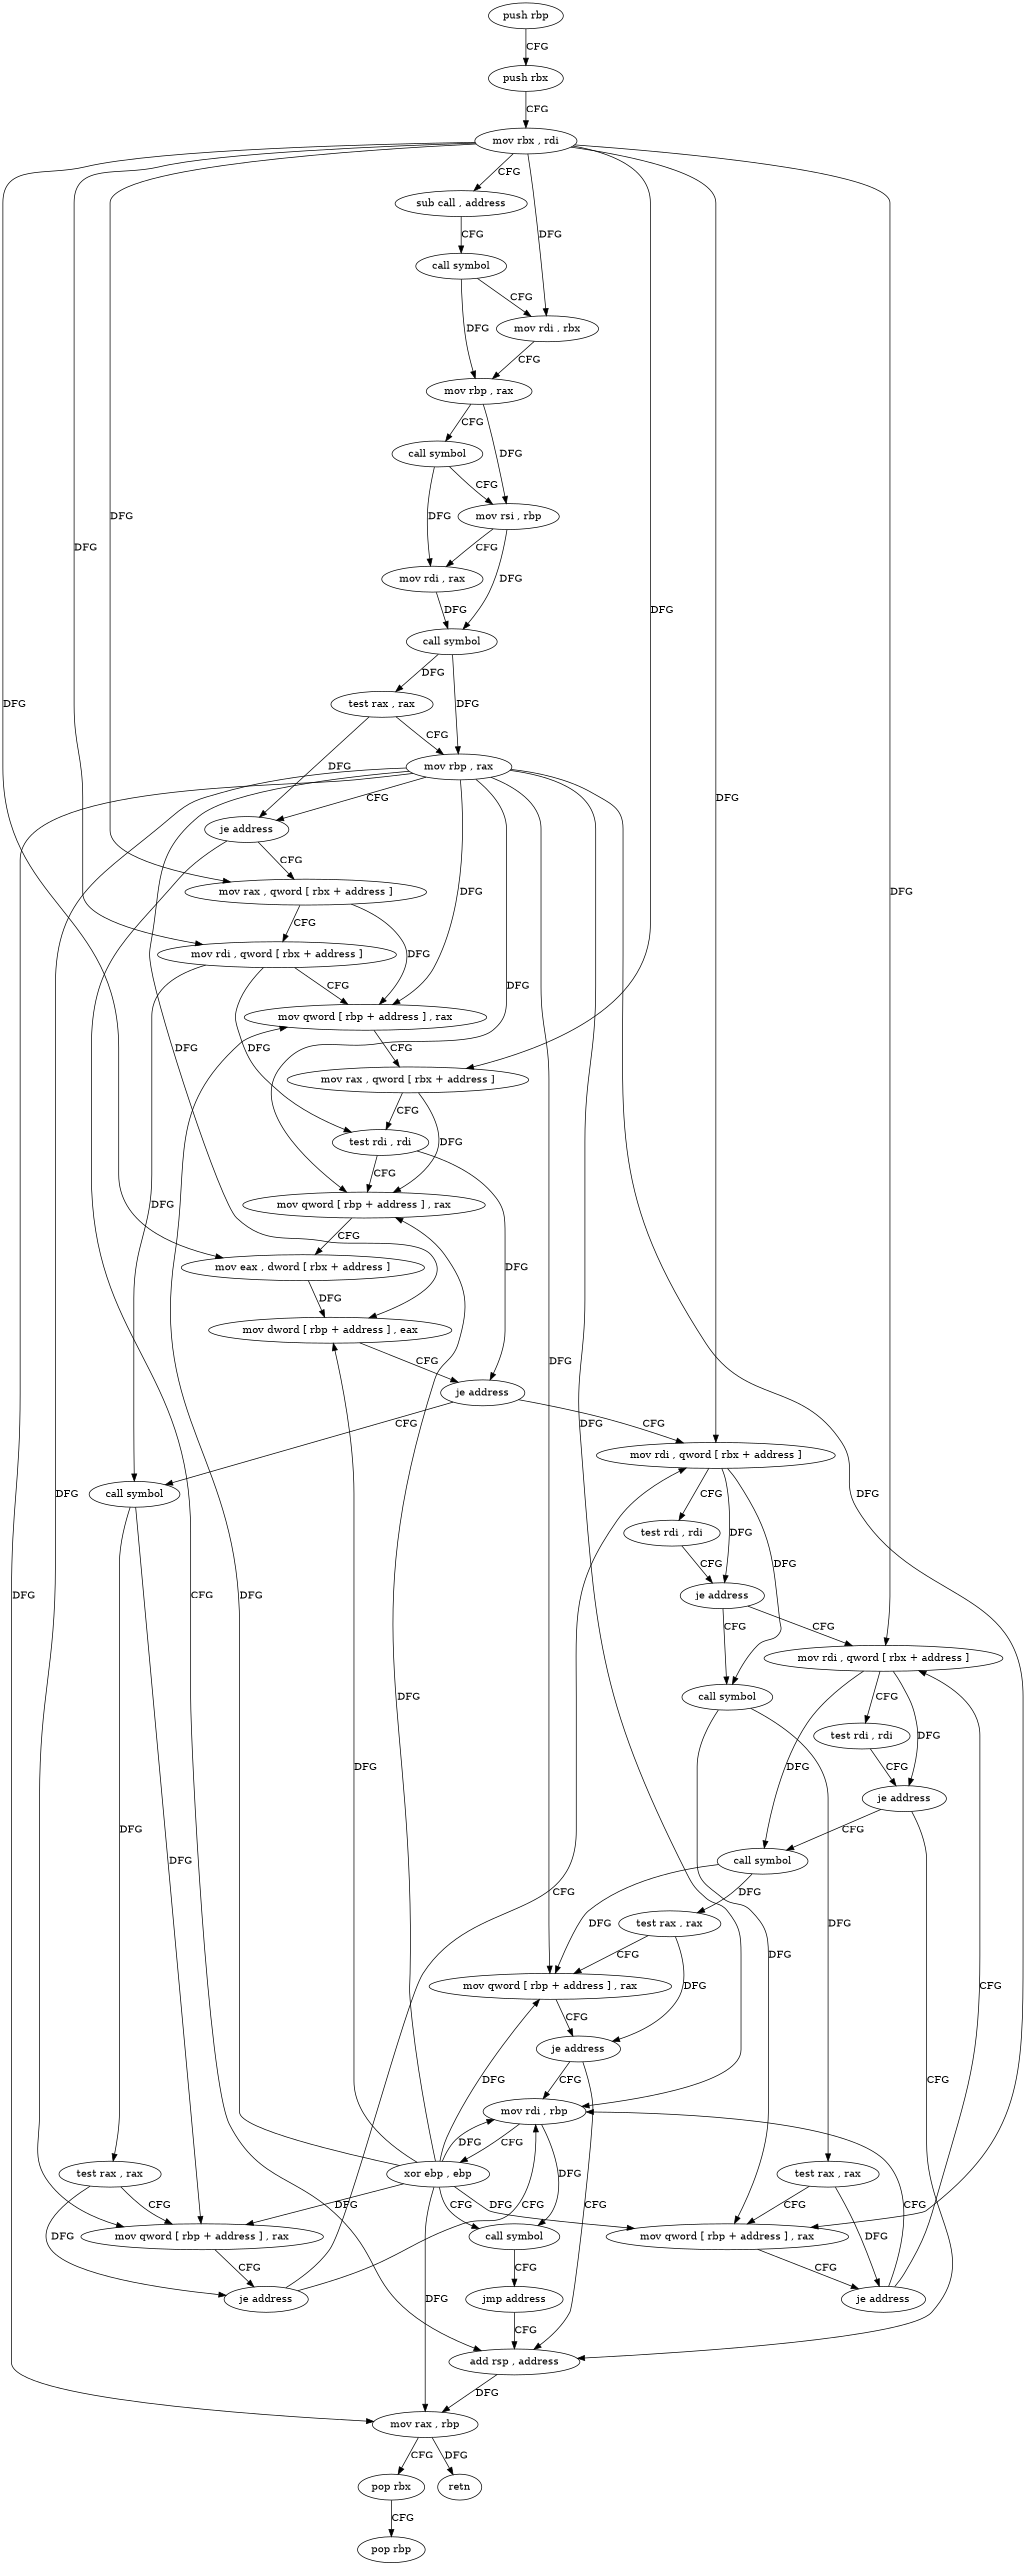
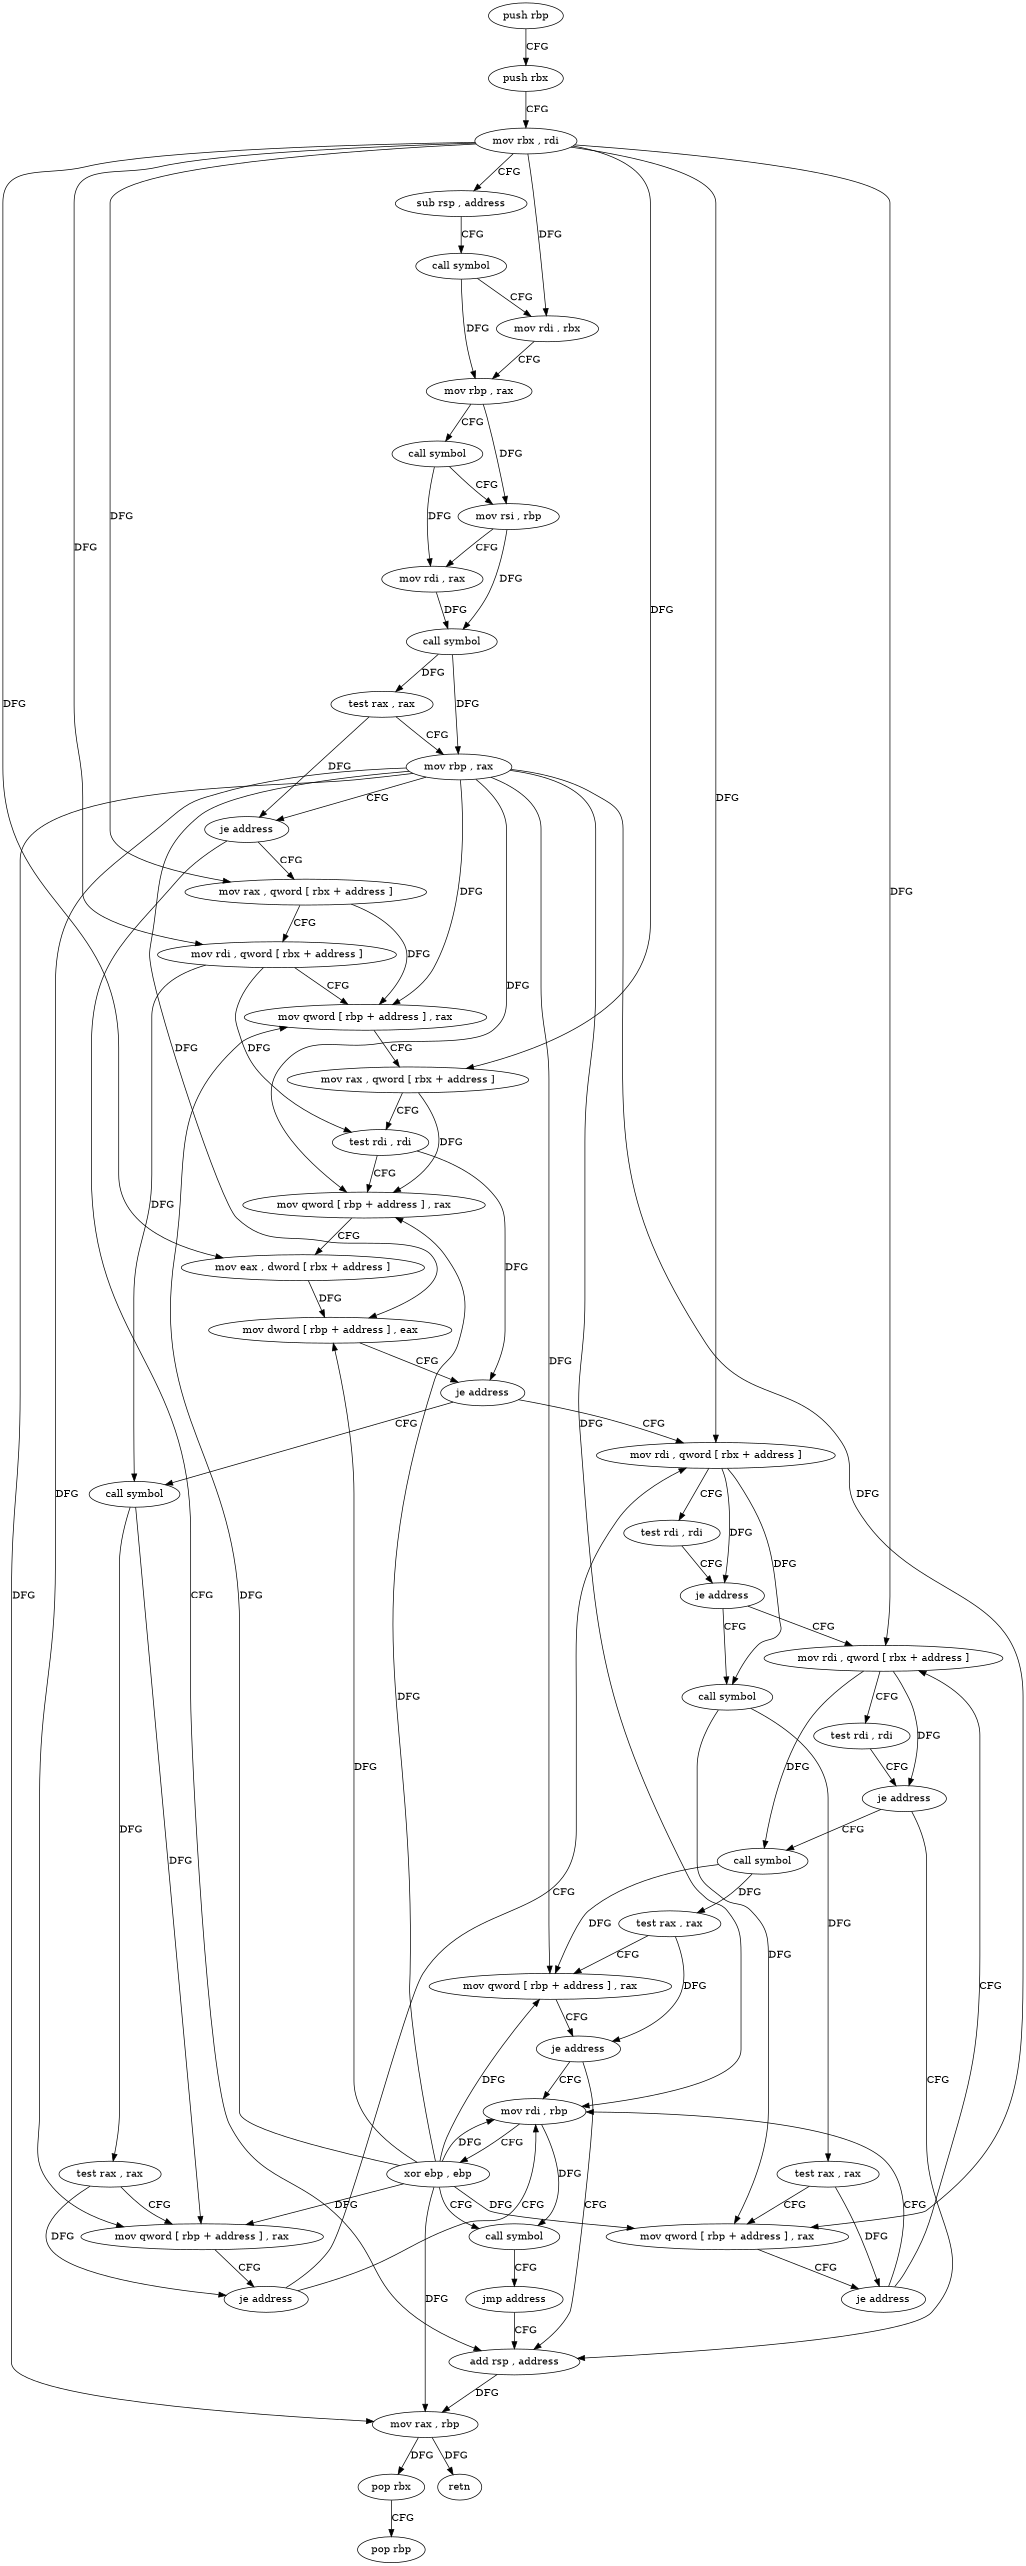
  digraph {
    n1 [label="push rbp"]
    n2 [label="push rbx"]
    n3 [label="mov rbx , rdi"]
-   n4 [label="sub call , address"]
+   n4 [label="sub rsp , address"]
    n5 [label="mov rdi , rbx"]
    n6 [label="mov rax , qword [ rbx + address ]"]
    n7 [label="mov rdi , qword [ rbx + address ]"]
    n8 [label="mov rax , qword [ rbx + address ]"]
    n9 [label="mov eax , dword [ rbx + address ]"]
    n10 [label="mov rdi , qword [ rbx + address ]"]
    n11 [label="mov rdi , qword [ rbx + address ]"]
    n12 [label="call symbol"]
    n13 [label="mov rbp , rax"]
    n14 [label="mov qword [ rbp + address ] , rax"]
    n15 [label="test rdi , rdi"]
    n16 [label="call symbol"]
    n17 [label="mov qword [ rbp + address ] , rax"]
    n18 [label="mov dword [ rbp + address ] , eax"]
    n19 [label="test rdi , rdi"]
    n20 [label="je address"]
    n21 [label="call symbol"]
    n22 [label="test rdi , rdi"]
    n23 [label="je address"]
    n24 [label="call symbol"]
    n25 [label="call symbol"]
    n26 [label="mov rsi , rbp"]
    n27 [label="mov rdi , rax"]
    n28 [label="call symbol"]
    n29 [label="test rax , rax"]
    n30 [label="mov rbp , rax"]
    n31 [label="je address"]
    n32 [label="mov rax , rbp"]
    n33 [label="mov qword [ rbp + address ] , rax"]
    n34 [label="mov rdi , rbp"]
    n35 [label="mov qword [ rbp + address ] , rax"]
    n36 [label="mov qword [ rbp + address ] , rax"]
    n37 [label="add rsp , address"]
    n38 [label="pop rbx"]
    n39 [label=retn]
    n40 [label="je address"]
    n41 [label="je address"]
    n42 [label="xor ebp , ebp"]
    n43 [label="call symbol"]
    n44 [label="je address"]
    n45 [label="je address"]
    n46 [label="pop rbp"]
    n47 [label="test rax , rax"]
    n48 [label="test rax , rax"]
    n49 [label="test rax , rax"]
    n50 [label="jmp address"]
    n1 -> n2 [label=CFG]
    n2 -> n3 [label=CFG]
    n3 -> n4 [label=CFG]
    n3 -> n5 [label=DFG]
    n3 -> n6 [label=DFG]
    n3 -> n7 [label=DFG]
    n3 -> n8 [label=DFG]
    n3 -> n9 [label=DFG]
    n3 -> n10 [label=DFG]
    n3 -> n11 [label=DFG]
    n4 -> n12 [label=CFG]
    n5 -> n13 [label=CFG]
    n6 -> n7 [label=CFG]
    n6 -> n14 [label=DFG]
    n7 -> n14 [label=CFG]
    n7 -> n15 [label=DFG]
    n7 -> n16 [label=DFG]
    n8 -> n15 [label=CFG]
    n8 -> n17 [label=DFG]
    n9 -> n18 [label=DFG]
    n10 -> n19 [label=CFG]
    n10 -> n20 [label=DFG]
    n10 -> n21 [label=DFG]
    n11 -> n22 [label=CFG]
    n11 -> n23 [label=DFG]
    n11 -> n24 [label=DFG]
    n12 -> n5 [label=CFG]
    n12 -> n13 [label=DFG]
    n13 -> n25 [label=CFG]
    n13 -> n26 [label=DFG]
    n14 -> n8 [label=CFG]
    n15 -> n17 [label=CFG]
    n15 -> n40 [label=DFG]
    n16 -> n33 [label=DFG]
    n16 -> n47 [label=DFG]
    n17 -> n9 [label=CFG]
    n18 -> n40 [label=CFG]
    n19 -> n20 [label=CFG]
    n20 -> n11 [label=CFG]
    n20 -> n21 [label=CFG]
    n21 -> n35 [label=DFG]
    n21 -> n48 [label=DFG]
    n22 -> n23 [label=CFG]
    n23 -> n24 [label=CFG]
    n23 -> n37 [label=CFG]
    n24 -> n36 [label=DFG]
    n24 -> n49 [label=DFG]
    n25 -> n26 [label=CFG]
    n25 -> n27 [label=DFG]
    n26 -> n27 [label=CFG]
    n26 -> n28 [label=DFG]
    n27 -> n28 [label=DFG]
    n28 -> n29 [label=DFG]
    n28 -> n30 [label=DFG]
    n29 -> n30 [label=CFG]
    n29 -> n31 [label=DFG]
    n30 -> n14 [label=DFG]
    n30 -> n17 [label=DFG]
    n30 -> n18 [label=DFG]
    n30 -> n31 [label=CFG]
    n30 -> n32 [label=DFG]
    n30 -> n33 [label=DFG]
    n30 -> n34 [label=DFG]
    n30 -> n35 [label=DFG]
    n30 -> n36 [label=DFG]
    n31 -> n6 [label=CFG]
    n31 -> n37 [label=CFG]
-   n32 -> n38 [label=CFG]
+   n32 -> n38 [label=DFG]
    n32 -> n39 [label=DFG]
    n33 -> n41 [label=CFG]
    n34 -> n42 [label=CFG]
    n34 -> n43 [label=DFG]
    n35 -> n44 [label=CFG]
    n36 -> n45 [label=CFG]
    n37 -> n32 [label=DFG]
    n38 -> n46 [label=CFG]
    n40 -> n10 [label=CFG]
    n40 -> n16 [label=CFG]
    n41 -> n10 [label=CFG]
    n41 -> n34 [label=CFG]
    n42 -> n14 [label=DFG]
    n42 -> n17 [label=DFG]
    n42 -> n18 [label=DFG]
    n42 -> n32 [label=DFG]
    n42 -> n33 [label=DFG]
    n42 -> n34 [label=DFG]
    n42 -> n35 [label=DFG]
    n42 -> n36 [label=DFG]
    n42 -> n43 [label=CFG]
    n43 -> n50 [label=CFG]
    n44 -> n11 [label=CFG]
    n44 -> n34 [label=CFG]
    n45 -> n34 [label=CFG]
    n45 -> n37 [label=CFG]
    n47 -> n33 [label=CFG]
    n47 -> n41 [label=DFG]
    n48 -> n35 [label=CFG]
    n48 -> n44 [label=DFG]
    n49 -> n36 [label=CFG]
    n49 -> n45 [label=DFG]
    n50 -> n37 [label=CFG]
  }
